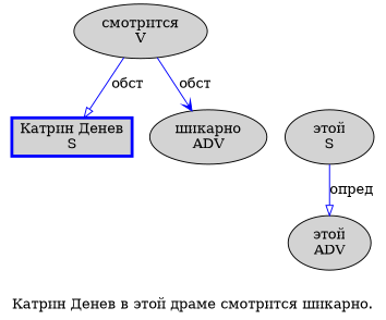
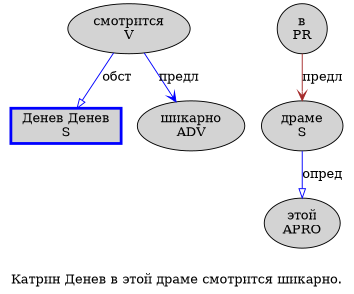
  digraph {
    label="Катрин Денев в этой драме смотрится шикарно."
    node [fillcolor=lightgray penwidth=1 shape=ellipse style=filled]
    edge [arrowhead=vee color=blue]
-   n1 [color=blue label="Катрин Денев\nS" penwidth=3 shape=box]
-   n3 [label="этой\nS"]
-   n4 [label="этой\nADV"]
+   n1 [color=blue label="Денев Денев\nS" penwidth=3 shape=box]
+   n2 [label="в\nPR"]
+   n3 [label="драме\nS"]
+   n4 [label="этой\nAPRO"]
    n5 [label="смотрится\nV"]
    n6 [label="шикарно\nADV"]
+   n2 -> n3 [color=brown label="предл"]
    n3 -> n4 [arrowhead=onormal label="опред"]
    n5 -> n1 [arrowhead=onormal label="обст"]
-   n5 -> n6 [label="обст"]
+   n5 -> n6 [label="предл"]
  }
